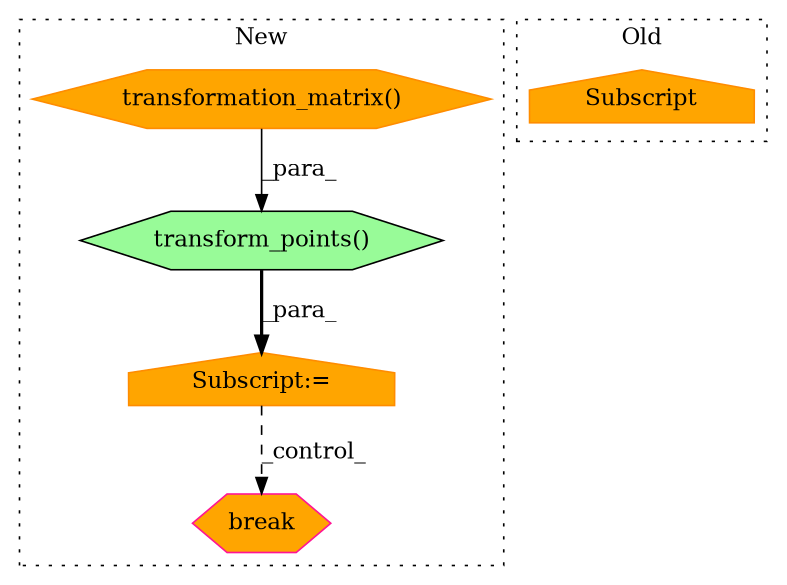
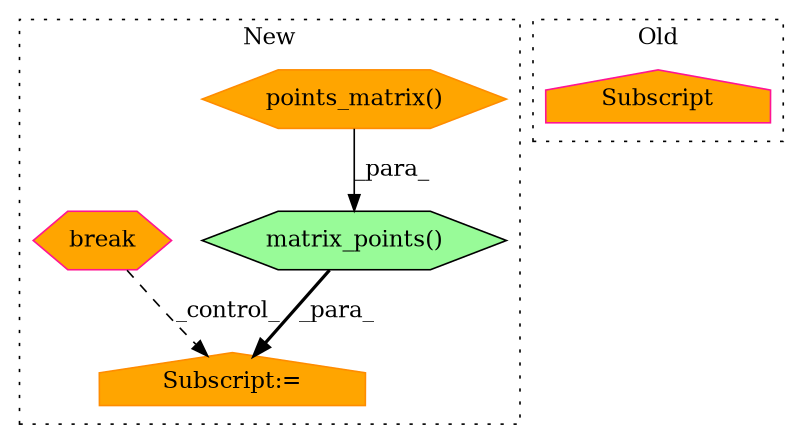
  digraph {
    node [a=75 color=darkorange fillcolor=orange shape=hexagon style=filled]
-   n1 [l="39,13" label="transformation_matrix()" s="5818,5858"]
-   n2 [color=black fillcolor=palegreen l="51,14" label="transform_points()" s="5762,5871"]
+   n1 [l="39,13" label="points_matrix()" s="5818,5858"]
+   n2 [color=black fillcolor=palegreen l="51,14" label="matrix_points()" s="5762,5871"]
    n3 [a=94 color=deeppink l=5 label=break s=6083]
    n4 [a=68 l=3 label="Subscript:=" s=5759 shape=house]
-   n5 [a=63 l="25,0" label=Subscript s="5473,0" shape=house]
+   n5 [a=63 color=deeppink l="25,0" label=Subscript s="5473,0" shape=house]
    subgraph cluster_1 {
      label=New
      style=dotted
      n1
      n2
      n3
      n4
    }
    subgraph cluster_2 {
      label=Old
      style=dotted
      n5
    }
    n1 -> n2 [label=_para_ style=solid]
    n2 -> n4 [label=_para_ style=bold]
-   n4 -> n3 [label=_control_ style=dashed]
+   n3 -> n4 [label=_control_ style=dashed]
  }
